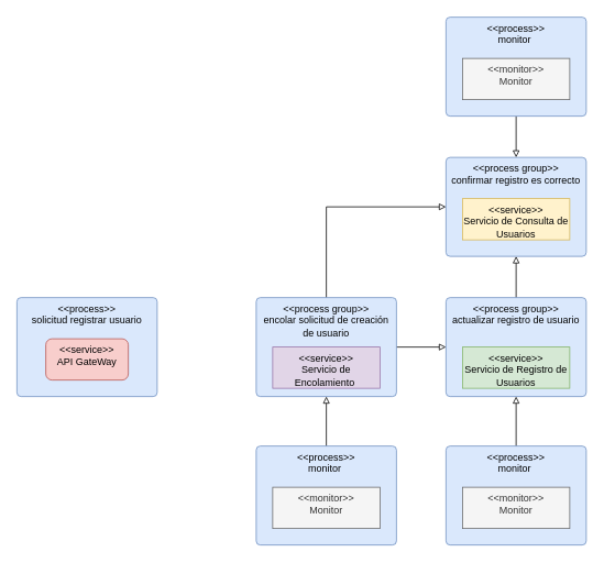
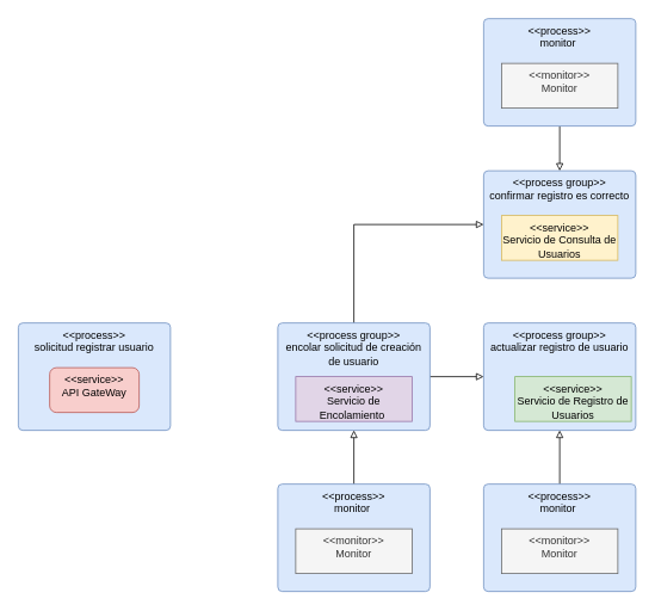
  <mxCell id="0" />
  <mxCell id="1" parent="0" />
  <mxCell id="2" value="&amp;lt;&amp;lt;process&amp;gt;&amp;gt;&lt;br&gt;solicitud registrar usuario" style="html=1;align=center;verticalAlign=top;rounded=1;absoluteArcSize=1;arcSize=10;dashed=0;whiteSpace=wrap;fillColor=#dae8fc;strokeColor=#6c8ebf;" parent="1" vertex="1"><mxGeometry x="20" y="360" width="170" height="120" as="geometry" /></mxCell>
  <mxCell id="3" value="&amp;lt;&amp;lt;service&amp;gt;&amp;gt;&lt;br&gt;API GateWay" style="html=1;dashed=0;whiteSpace=wrap;verticalAlign=top;fillColor=#f8cecc;strokeColor=#b85450;rounded=1;" parent="1" vertex="1"><mxGeometry x="55" y="410" width="100" height="50" as="geometry" /></mxCell>
  <mxCell id="4" style="edgeStyle=orthogonalEdgeStyle;rounded=0;orthogonalLoop=1;jettySize=auto;html=1;endArrow=none;endFill=0;startArrow=block;startFill=0;" parent="1" source="5" target="8" edge="1"><mxGeometry relative="1" as="geometry" /></mxCell>
  <mxCell id="5" value="&amp;lt;&amp;lt;process group&amp;gt;&amp;gt;&lt;br&gt;confirmar registro es correcto" style="html=1;align=center;verticalAlign=top;rounded=1;absoluteArcSize=1;arcSize=10;dashed=0;whiteSpace=wrap;fillColor=#dae8fc;strokeColor=#6c8ebf;" parent="1" vertex="1"><mxGeometry x="540" y="190" width="170" height="120" as="geometry" /></mxCell>
  <mxCell id="6" value="&amp;lt;&amp;lt;service&amp;gt;&amp;gt;&lt;br&gt;Servicio de Consulta de Usuarios" style="html=1;dashed=0;whiteSpace=wrap;verticalAlign=top;fillColor=#fff2cc;strokeColor=#d6b656;" parent="1" vertex="1"><mxGeometry x="560" y="240" width="130" height="50" as="geometry" /></mxCell>
  <mxCell id="7" style="edgeStyle=orthogonalEdgeStyle;rounded=0;orthogonalLoop=1;jettySize=auto;html=1;endArrow=block;endFill=0;" parent="1" source="8" target="11" edge="1"><mxGeometry relative="1" as="geometry" /></mxCell>
  <mxCell id="8" value="&amp;lt;&amp;lt;process group&amp;gt;&amp;gt;&lt;br&gt;encolar solicitud de creación de usuario" style="html=1;align=center;verticalAlign=top;rounded=1;absoluteArcSize=1;arcSize=10;dashed=0;whiteSpace=wrap;fillColor=#dae8fc;strokeColor=#6c8ebf;" parent="1" vertex="1"><mxGeometry x="310" y="360" width="170" height="120" as="geometry" /></mxCell>
  <mxCell id="9" value="&amp;lt;&amp;lt;service&amp;gt;&amp;gt;&lt;br&gt;Servicio de Encolamiento&amp;nbsp;" style="html=1;dashed=0;whiteSpace=wrap;verticalAlign=top;fillColor=#e1d5e7;strokeColor=#9673a6;" parent="1" vertex="1"><mxGeometry x="330" y="420" width="130" height="50" as="geometry" /></mxCell>
- <mxCell id="10" style="edgeStyle=orthogonalEdgeStyle;rounded=0;orthogonalLoop=1;jettySize=auto;html=1;endArrow=block;endFill=0;" edge="1" parent="1" source="11" target="5"><mxGeometry relative="1" as="geometry" /></mxCell>
  <mxCell id="11" value="&amp;lt;&amp;lt;process group&amp;gt;&amp;gt;&lt;br&gt;actualizar registro de usuario" style="html=1;align=center;verticalAlign=top;rounded=1;absoluteArcSize=1;arcSize=10;dashed=0;whiteSpace=wrap;fillColor=#dae8fc;strokeColor=#6c8ebf;" parent="1" vertex="1"><mxGeometry x="540" y="360" width="170" height="120" as="geometry" /></mxCell>
- <mxCell id="12" value="&amp;lt;&amp;lt;service&amp;gt;&amp;gt;&lt;br&gt;Servicio de Registro de Usuarios" style="html=1;dashed=0;whiteSpace=wrap;verticalAlign=top;fillColor=#d5e8d4;strokeColor=#82b366;" parent="1" vertex="1"><mxGeometry x="560" y="420" width="130" height="50" as="geometry" /></mxCell>
+ <mxCell id="12" value="&amp;lt;&amp;lt;service&amp;gt;&amp;gt;&lt;br&gt;Servicio de Registro de Usuarios" style="html=1;dashed=0;whiteSpace=wrap;verticalAlign=top;fillColor=#d5e8d4;strokeColor=#82b366;" parent="1" vertex="1"><mxGeometry x="575" y="420" width="130" height="50" as="geometry" /></mxCell>
  <mxCell id="13" style="edgeStyle=orthogonalEdgeStyle;rounded=0;orthogonalLoop=1;jettySize=auto;html=1;endArrow=block;endFill=0;" edge="1" parent="1" source="14" target="5"><mxGeometry relative="1" as="geometry" /></mxCell>
  <mxCell id="14" value="&amp;lt;&amp;lt;process&amp;gt;&amp;gt;&lt;br&gt;monitor&amp;nbsp;" style="html=1;align=center;verticalAlign=top;rounded=1;absoluteArcSize=1;arcSize=10;dashed=0;whiteSpace=wrap;fillColor=#dae8fc;strokeColor=#6c8ebf;" parent="1" vertex="1"><mxGeometry x="540" y="20" width="170" height="120" as="geometry" /></mxCell>
  <mxCell id="15" value="&amp;lt;&amp;lt;monitor&amp;gt;&amp;gt;&lt;br&gt;Monitor" style="html=1;dashed=0;whiteSpace=wrap;verticalAlign=top;fillColor=#f5f5f5;strokeColor=#666666;fontColor=#333333;" parent="1" vertex="1"><mxGeometry x="560" y="70" width="130" height="50" as="geometry" /></mxCell>
  <mxCell id="16" style="edgeStyle=orthogonalEdgeStyle;rounded=0;orthogonalLoop=1;jettySize=auto;html=1;endArrow=block;endFill=0;" edge="1" parent="1" source="17" target="8"><mxGeometry relative="1" as="geometry" /></mxCell>
  <mxCell id="17" value="&amp;lt;&amp;lt;process&amp;gt;&amp;gt;&lt;br&gt;monitor&amp;nbsp;" style="html=1;align=center;verticalAlign=top;rounded=1;absoluteArcSize=1;arcSize=10;dashed=0;whiteSpace=wrap;fillColor=#dae8fc;strokeColor=#6c8ebf;" parent="1" vertex="1"><mxGeometry x="310" y="540" width="170" height="120" as="geometry" /></mxCell>
  <mxCell id="18" value="&amp;lt;&amp;lt;monitor&amp;gt;&amp;gt;&lt;br&gt;Monitor" style="html=1;dashed=0;whiteSpace=wrap;verticalAlign=top;fillColor=#f5f5f5;strokeColor=#666666;fontColor=#333333;" parent="1" vertex="1"><mxGeometry x="330" y="590" width="130" height="50" as="geometry" /></mxCell>
  <mxCell id="19" style="edgeStyle=orthogonalEdgeStyle;rounded=0;orthogonalLoop=1;jettySize=auto;html=1;endArrow=block;endFill=0;" edge="1" parent="1" source="20" target="11"><mxGeometry relative="1" as="geometry" /></mxCell>
  <mxCell id="20" value="&amp;lt;&amp;lt;process&amp;gt;&amp;gt;&lt;br&gt;monitor&amp;nbsp;" style="html=1;align=center;verticalAlign=top;rounded=1;absoluteArcSize=1;arcSize=10;dashed=0;whiteSpace=wrap;fillColor=#dae8fc;strokeColor=#6c8ebf;" parent="1" vertex="1"><mxGeometry x="540" y="540" width="170" height="120" as="geometry" /></mxCell>
  <mxCell id="21" value="&amp;lt;&amp;lt;monitor&amp;gt;&amp;gt;&lt;br&gt;Monitor" style="html=1;dashed=0;whiteSpace=wrap;verticalAlign=top;fillColor=#f5f5f5;strokeColor=#666666;fontColor=#333333;" parent="1" vertex="1"><mxGeometry x="560" y="590" width="130" height="50" as="geometry" /></mxCell>
